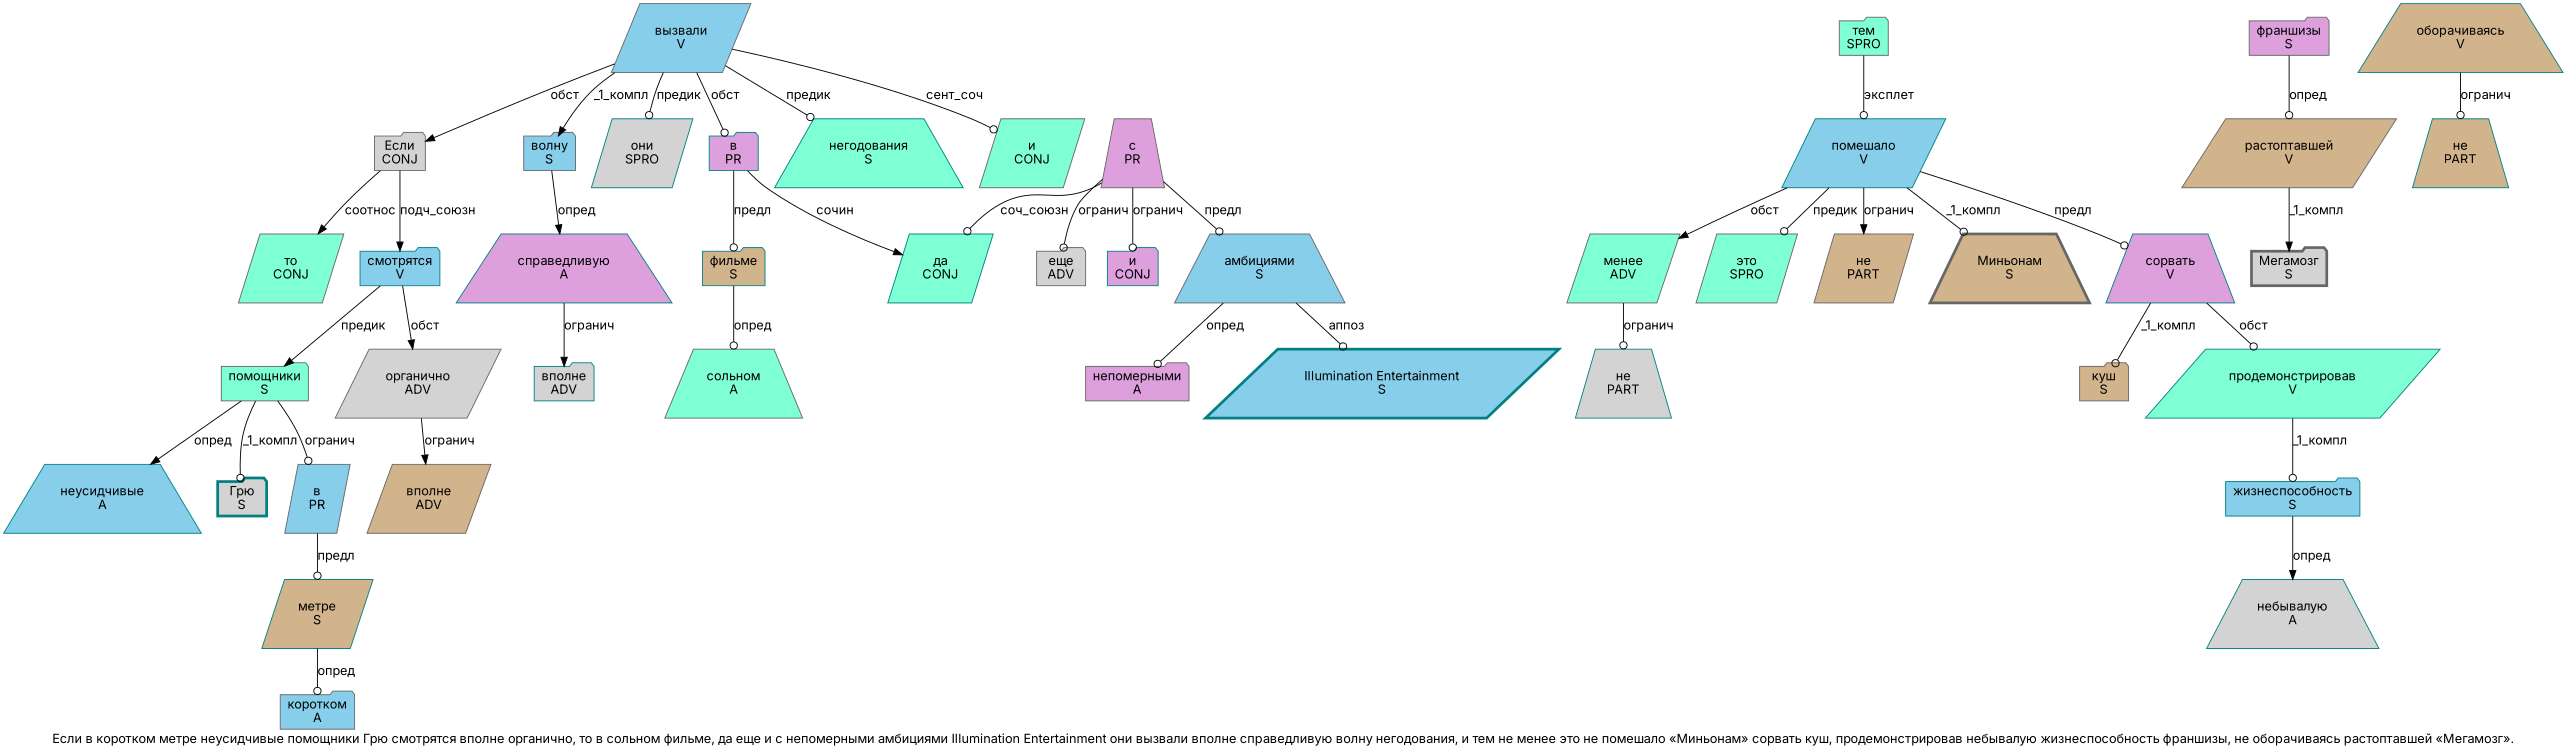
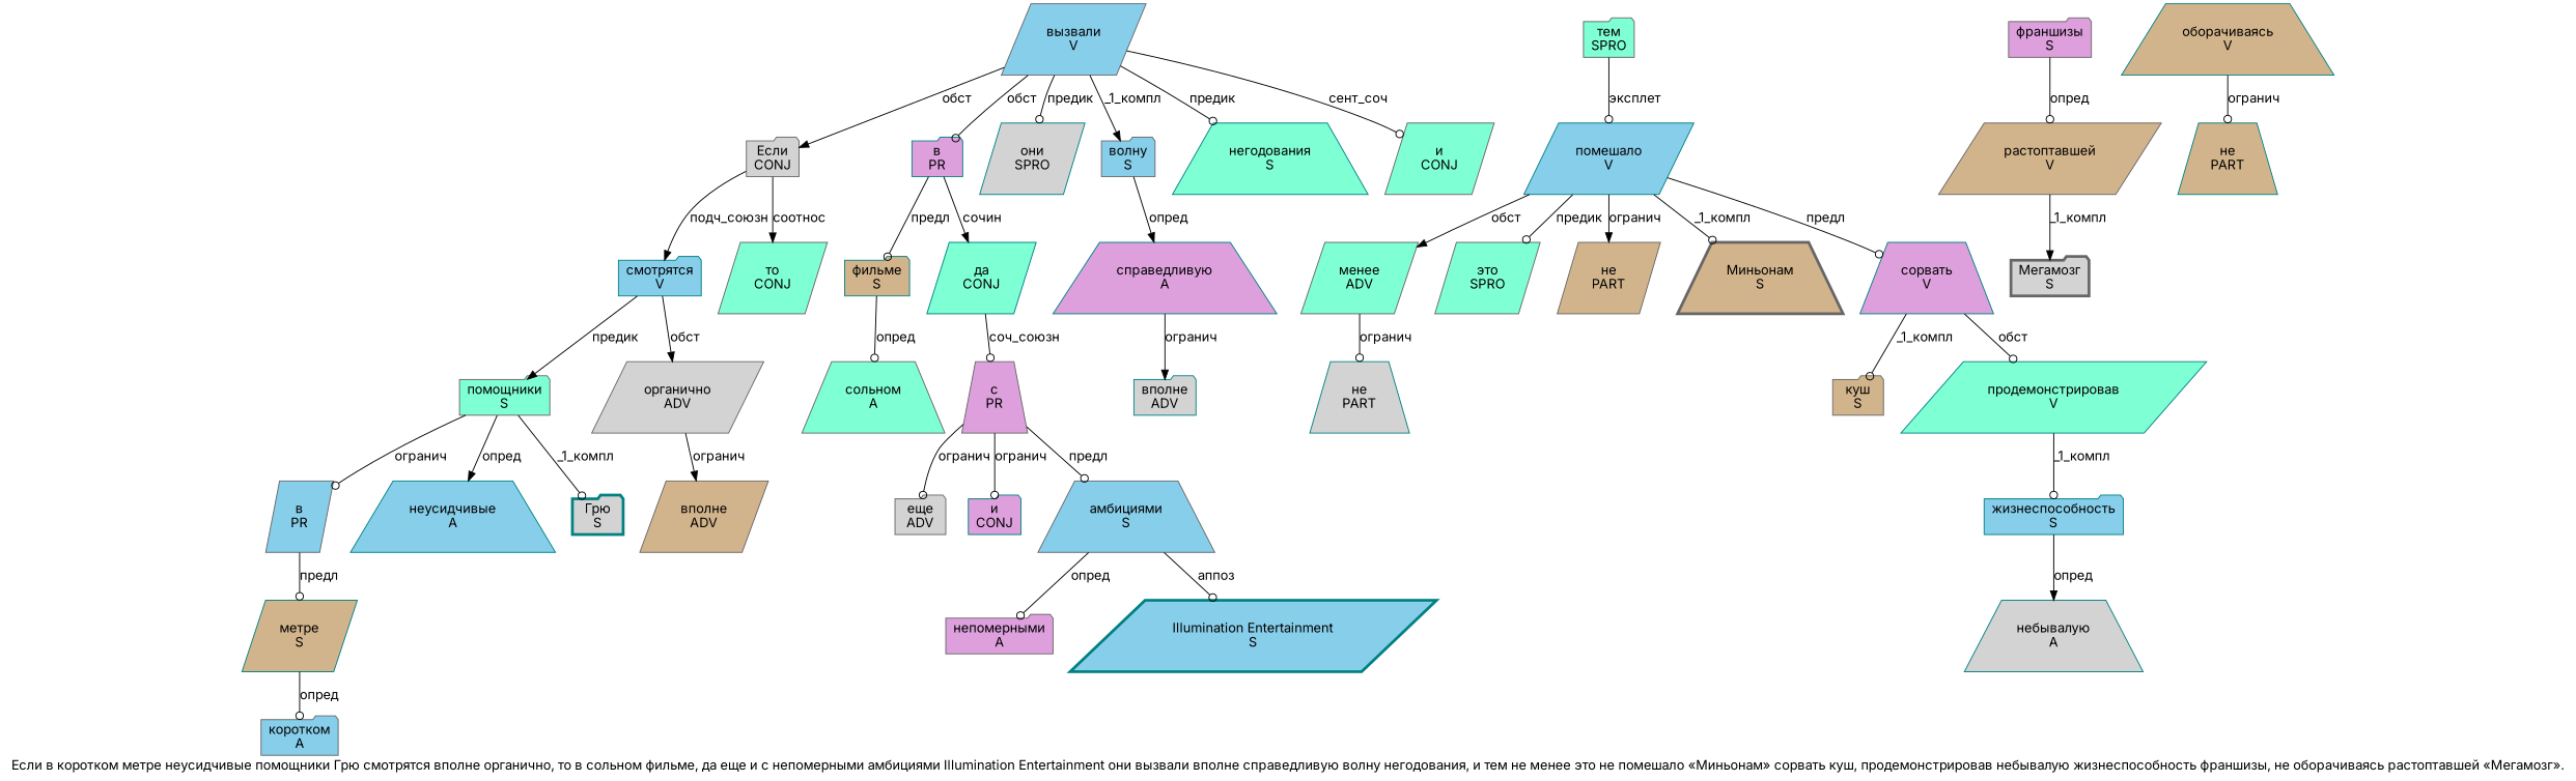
  digraph {
    fontname=Inter
    label="Если в коротком метре неусидчивые помощники Грю смотрятся вполне органично, то в сольном фильме, да еще и с непомерными амбициями Illumination Entertainment они вызвали вполне справедливую волну негодования, и тем не менее это не помешало «Миньонам» сорвать куш, продемонстрировав небывалую жизнеспособность франшизы, не оборачиваясь растоптавшей «Мегамозг»."
    node [color=gray40 fillcolor=skyblue fontname=Inter penwidth=1 shape=folder style=filled]
    edge [arrowhead=odot fontname=Inter]
    n1 [fillcolor=lightgrey label="Если\nCONJ"]
    n2 [color=teal label="смотрятся\nV"]
    n3 [fillcolor=aquamarine label="то\nCONJ" shape=parallelogram]
    n4 [fillcolor=aquamarine label="помощники\nS"]
    n5 [fillcolor=lightgrey label="органично\nADV" shape=parallelogram]
    n6 [label="в\nPR" shape=parallelogram]
    n7 [color=teal fillcolor=tan label="метре\nS" shape=parallelogram]
    n8 [label="коротком\nA"]
    n9 [color=teal label="неусидчивые\nA" shape=trapezium]
    n10 [color=teal fillcolor=lightgrey label="Грю\nS" penwidth=3]
    n11 [fillcolor=tan label="вполне\nADV" shape=parallelogram]
    n12 [color=teal fillcolor=plum label="в\nPR"]
    n13 [color=teal fillcolor=tan label="фильме\nS"]
    n14 [color=teal fillcolor=aquamarine label="да\nCONJ" shape=parallelogram]
    n15 [fillcolor=aquamarine label="сольном\nA" shape=trapezium]
    n16 [fillcolor=plum label="с\nPR" shape=trapezium]
    n17 [fillcolor=lightgrey label="еще\nADV"]
    n18 [color=teal fillcolor=plum label="и\nCONJ"]
    n19 [label="амбициями\nS" shape=trapezium]
    n20 [fillcolor=plum label="непомерными\nA"]
    n21 [color=teal label="Illumination Entertainment\nS" penwidth=3 shape=parallelogram]
    n22 [color=teal fillcolor=lightgrey label="они\nSPRO" shape=parallelogram]
    n23 [label="вызвали\nV" shape=parallelogram]
    n24 [label="волну\nS"]
    n25 [color=teal fillcolor=aquamarine label="негодования\nS" shape=trapezium]
    n26 [fillcolor=aquamarine label="и\nCONJ" shape=parallelogram]
    n27 [color=teal fillcolor=plum label="справедливую\nA" shape=trapezium]
    n28 [color=teal fillcolor=lightgrey label="вполне\nADV"]
    n29 [fillcolor=aquamarine label="тем\nSPRO"]
    n30 [color=teal label="помешало\nV" shape=parallelogram]
    n31 [fillcolor=aquamarine label="менее\nADV" shape=parallelogram]
    n32 [fillcolor=aquamarine label="это\nSPRO" shape=parallelogram]
    n33 [fillcolor=tan label="не\nPART" shape=parallelogram]
    n34 [fillcolor=tan label="Миньонам\nS" penwidth=3 shape=trapezium]
    n35 [color=teal fillcolor=plum label="сорвать\nV" shape=trapezium]
    n36 [color=teal fillcolor=lightgrey label="не\nPART" shape=trapezium]
    n37 [fillcolor=tan label="куш\nS"]
    n38 [color=teal fillcolor=aquamarine label="продемонстрировав\nV" shape=parallelogram]
    n39 [color=teal label="жизнеспособность\nS"]
    n40 [color=teal fillcolor=lightgrey label="небывалую\nA" shape=trapezium]
    n41 [fillcolor=plum label="франшизы\nS"]
    n42 [fillcolor=tan label="растоптавшей\nV" shape=parallelogram]
    n43 [fillcolor=lightgrey label="Мегамозг\nS" penwidth=3]
    n44 [color=teal fillcolor=tan label="не\nPART" shape=trapezium]
    n45 [color=teal fillcolor=tan label="оборачиваясь\nV" shape=trapezium]
    n1 -> n2 [arrowhead=normal label="подч_союзн"]
    n1 -> n3 [arrowhead=normal label="соотнос"]
    n2 -> n4 [arrowhead=normal label="предик"]
    n2 -> n5 [arrowhead=normal label="обст"]
    n4 -> n6 [label="огранич"]
    n4 -> n9 [arrowhead=normal label="опред"]
    n4 -> n10 [label="_1_компл"]
    n5 -> n11 [arrowhead=normal label="огранич"]
    n6 -> n7 [label="предл"]
    n7 -> n8 [label="опред"]
    n12 -> n13 [label="предл"]
    n12 -> n14 [arrowhead=normal label="сочин"]
    n13 -> n15 [label="опред"]
-   n16 -> n14 [label="соч_союзн"]
+   n14 -> n16 [label="соч_союзн"]
    n16 -> n17 [label="огранич"]
    n16 -> n18 [label="огранич"]
    n16 -> n19 [label="предл"]
    n19 -> n20 [label="опред"]
    n19 -> n21 [label="аппоз"]
    n23 -> n1 [arrowhead=normal label="обст"]
    n23 -> n12 [label="обст"]
    n23 -> n22 [label="предик"]
    n23 -> n24 [arrowhead=normal label="_1_компл"]
    n23 -> n25 [label="предик"]
    n23 -> n26 [label="сент_соч"]
    n24 -> n27 [arrowhead=normal label="опред"]
    n27 -> n28 [arrowhead=normal label="огранич"]
    n29 -> n30 [label="эксплет"]
    n30 -> n31 [arrowhead=normal label="обст"]
    n30 -> n32 [label="предик"]
    n30 -> n33 [arrowhead=normal label="огранич"]
    n30 -> n34 [label="_1_компл"]
    n30 -> n35 [label="предл"]
    n31 -> n36 [label="огранич"]
    n35 -> n37 [label="_1_компл"]
    n35 -> n38 [label="обст"]
    n38 -> n39 [label="_1_компл"]
    n39 -> n40 [arrowhead=normal label="опред"]
    n41 -> n42 [label="опред"]
    n42 -> n43 [arrowhead=normal label="_1_компл"]
    n45 -> n44 [label="огранич"]
  }
